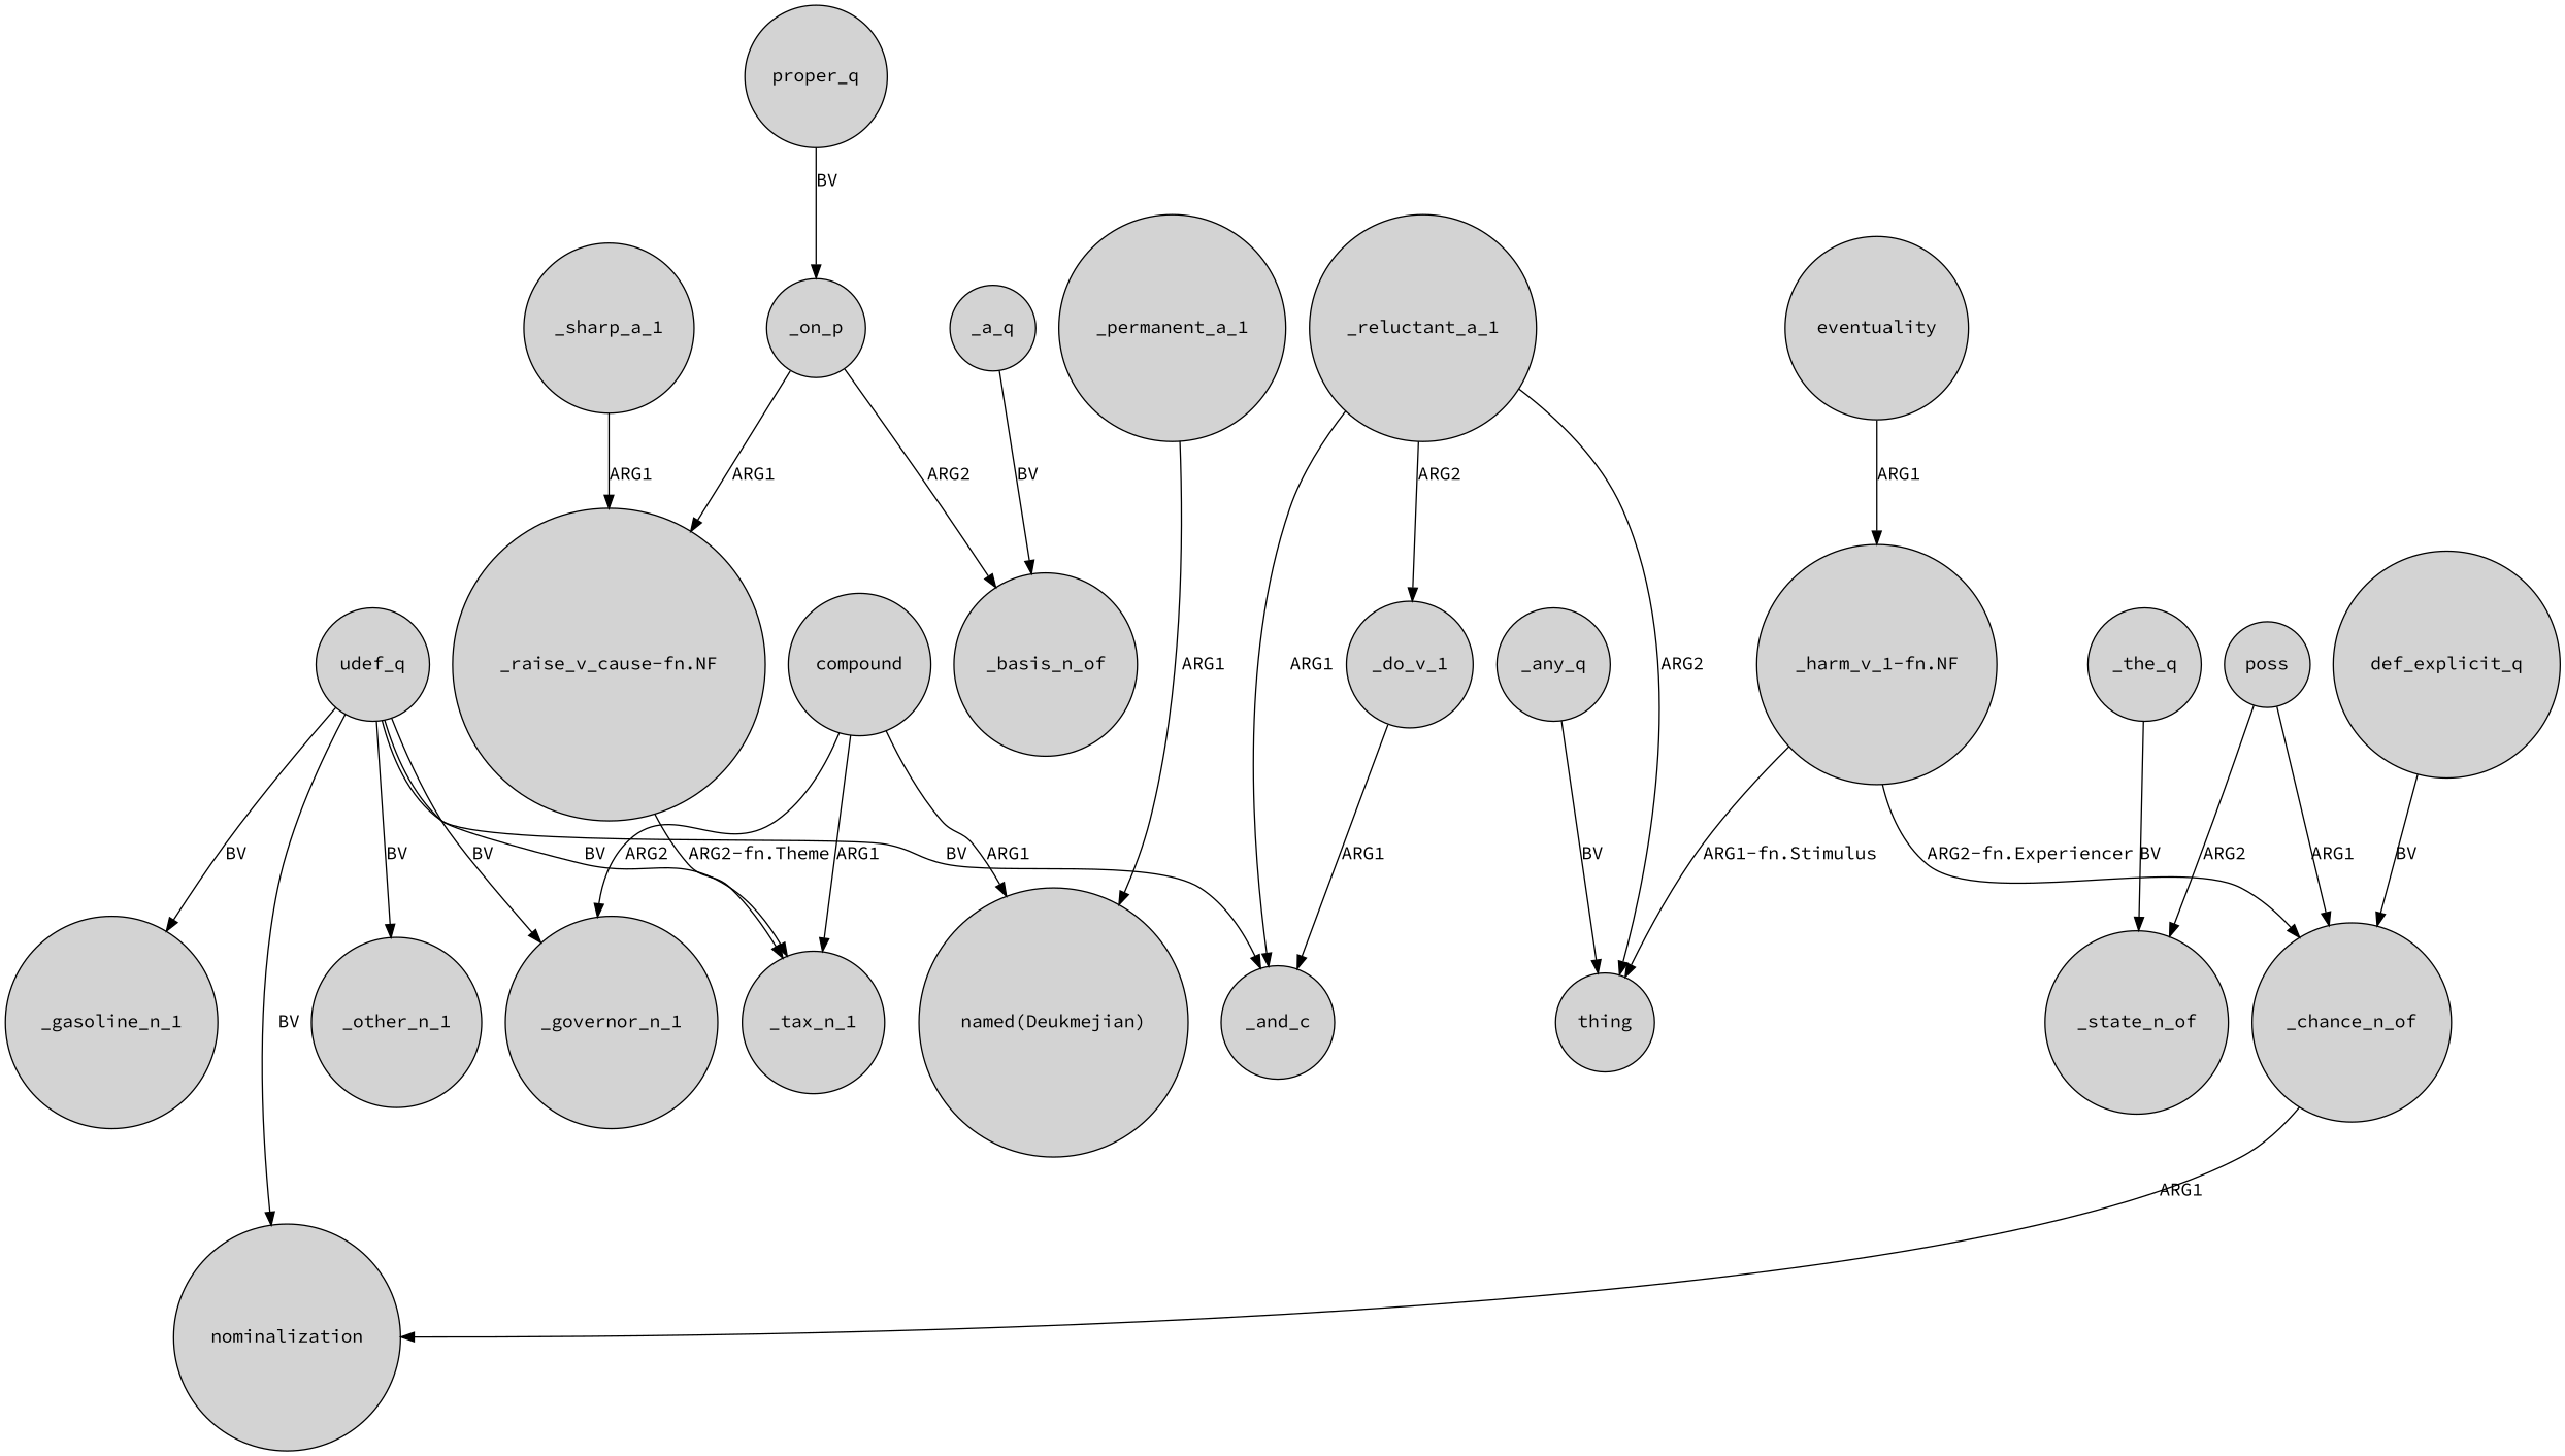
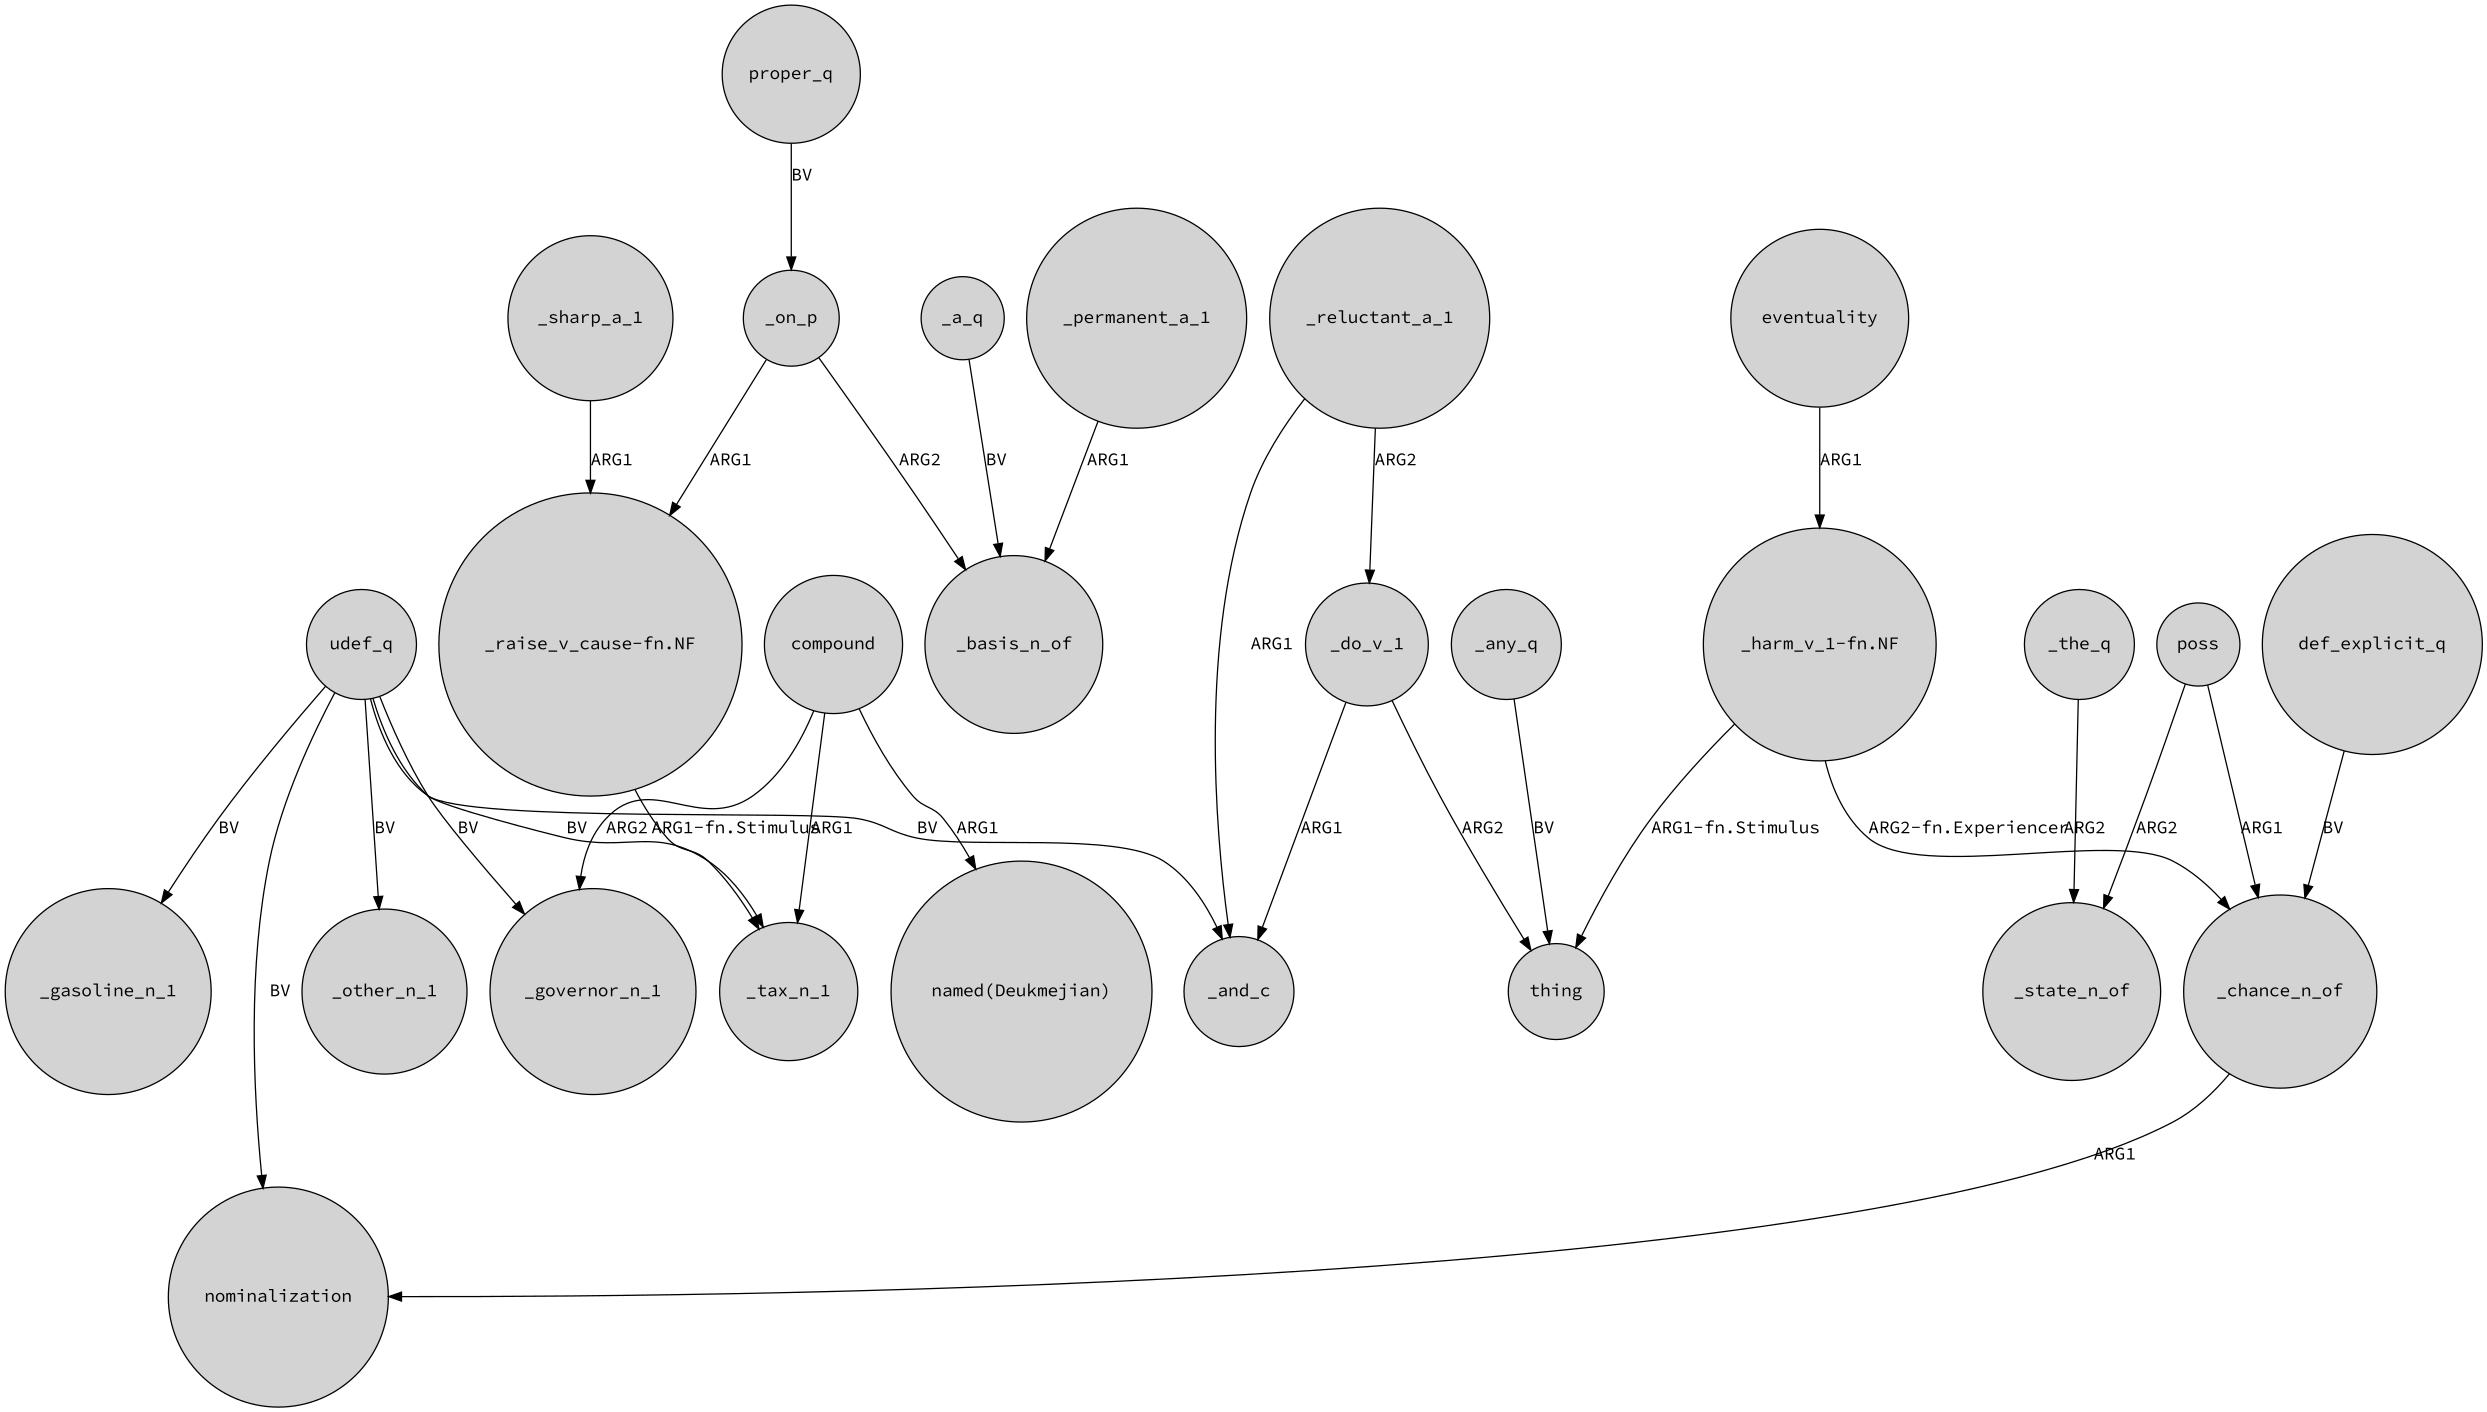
  digraph {
    fontname="Source Code Pro"
    node [fontname="Source Code Pro" shape=circle style=filled]
    edge [fontname="Source Code Pro"]
    udef_q
    _governor_n_1
    _tax_n_1
    _gasoline_n_1
    nominalization
    _and_c
    _other_n_1
    "_raise_v_cause-fn.NF"
    _on_p
    _basis_n_of
    compound
    "named(Deukmejian)"
    poss
    _state_n_of
    _chance_n_of
    _the_q
    eventuality
    "_harm_v_1-fn.NF"
    thing
    _reluctant_a_1
    _do_v_1
    _a_q
    _permanent_a_1
    def_explicit_q
    proper_q
    _sharp_a_1
    _any_q
    udef_q -> _governor_n_1 [label=BV]
    udef_q -> _tax_n_1 [label=BV]
    udef_q -> _gasoline_n_1 [label=BV]
    udef_q -> nominalization [label=BV]
    udef_q -> _and_c [label=BV]
    udef_q -> _other_n_1 [label=BV]
-   "_raise_v_cause-fn.NF" -> _tax_n_1 [label="ARG2-fn.Theme"]
+   "_raise_v_cause-fn.NF" -> _tax_n_1 [label="ARG1-fn.Stimulus"]
    _on_p -> "_raise_v_cause-fn.NF" [label=ARG1]
    _on_p -> _basis_n_of [label=ARG2]
    compound -> _governor_n_1 [label=ARG2]
    compound -> _tax_n_1 [label=ARG1]
    compound -> "named(Deukmejian)" [label=ARG1]
    poss -> _state_n_of [label=ARG2]
    poss -> _chance_n_of [label=ARG1]
    _chance_n_of -> nominalization [label=ARG1]
-   _the_q -> _state_n_of [label=BV]
+   _the_q -> _state_n_of [label=ARG2]
    eventuality -> "_harm_v_1-fn.NF" [label=ARG1]
    "_harm_v_1-fn.NF" -> _chance_n_of [label="ARG2-fn.Experiencer"]
    "_harm_v_1-fn.NF" -> thing [label="ARG1-fn.Stimulus"]
    _reluctant_a_1 -> _and_c [label=ARG1]
    _reluctant_a_1 -> _do_v_1 [label=ARG2]
    _do_v_1 -> _and_c [label=ARG1]
-   _reluctant_a_1 -> thing [label=ARG2]
+   _do_v_1 -> thing [label=ARG2]
    _a_q -> _basis_n_of [label=BV]
-   _permanent_a_1 -> "named(Deukmejian)" [label=ARG1]
+   _permanent_a_1 -> _basis_n_of [label=ARG1]
    def_explicit_q -> _chance_n_of [label=BV]
    proper_q -> _on_p [label=BV]
    _sharp_a_1 -> "_raise_v_cause-fn.NF" [label=ARG1]
    _any_q -> thing [label=BV]
  }
